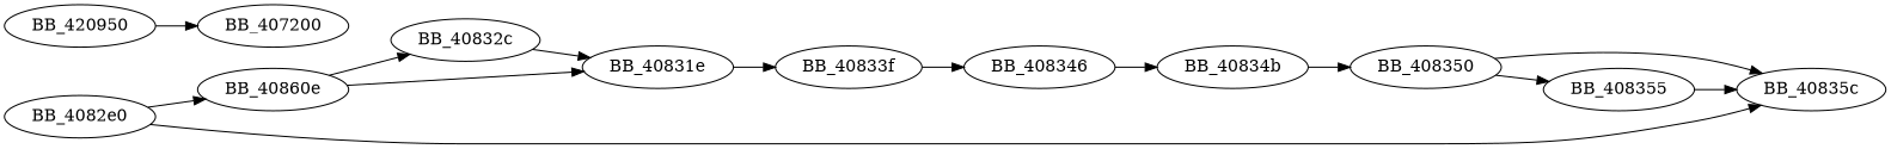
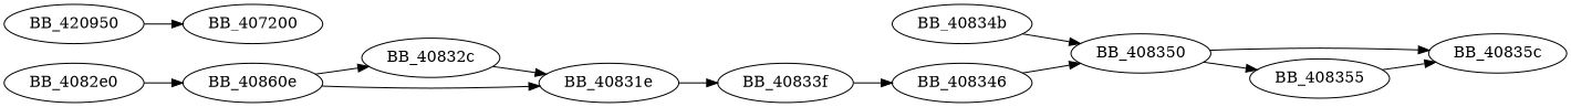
  digraph {
    rankdir=LR
    n1 [label=BB_40860e]
    BB_4082e0
    BB_40835c
    n4 [label=BB_40832c]
    BB_40831e
    BB_40833f
    BB_408346
    BB_40834b
    BB_408350
    BB_408355
    n11 [label=BB_420950]
    BB_407200
    n1 -> n4
    n1 -> BB_40831e
    BB_4082e0 -> n1
-   BB_4082e0 -> BB_40835c
    n4 -> BB_40831e
    BB_40831e -> BB_40833f
    BB_40833f -> BB_408346
-   BB_408346 -> BB_40834b
+   BB_408346 -> BB_408350
    BB_40834b -> BB_408350
    BB_408350 -> BB_40835c
    BB_408350 -> BB_408355
    BB_408355 -> BB_40835c
    n11 -> BB_407200
  }
